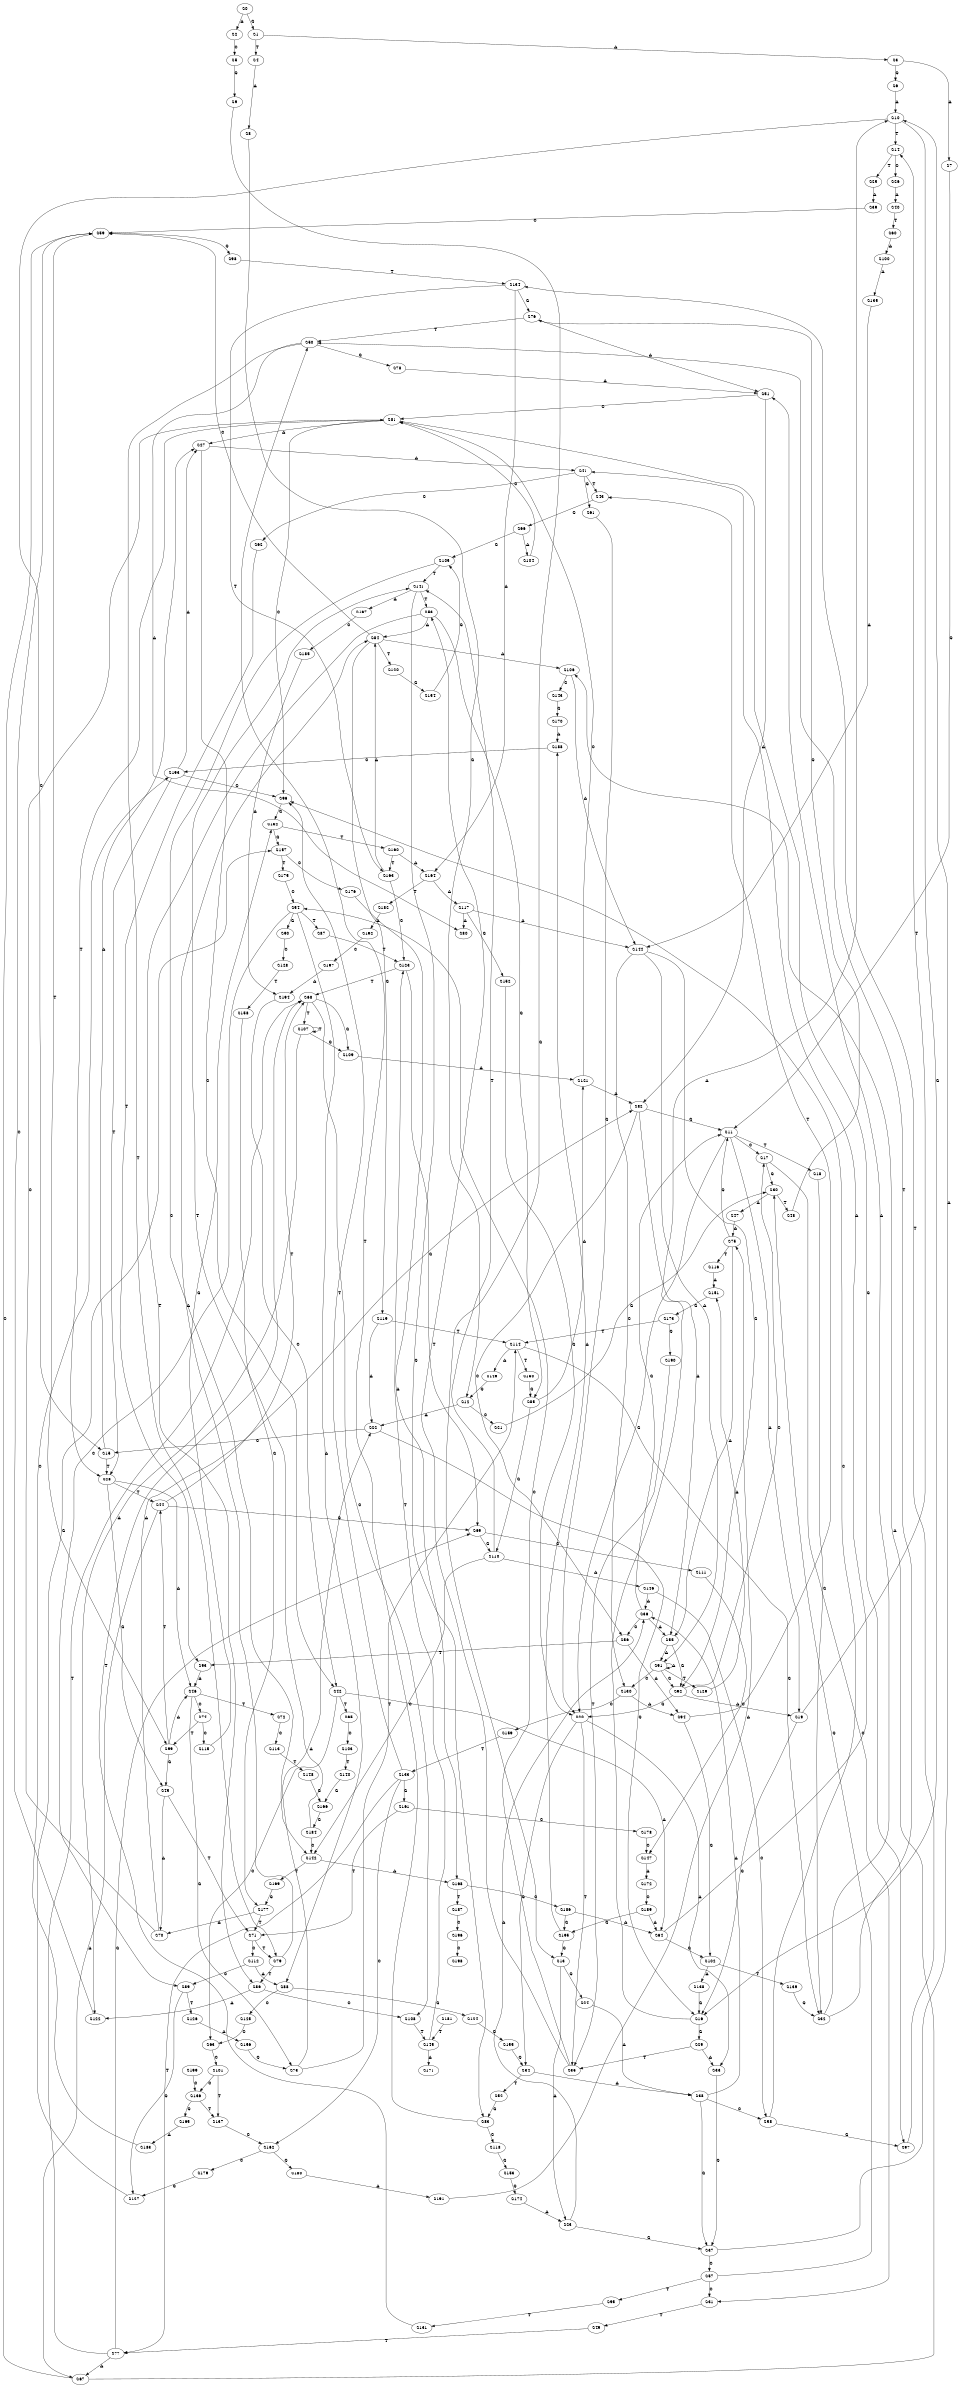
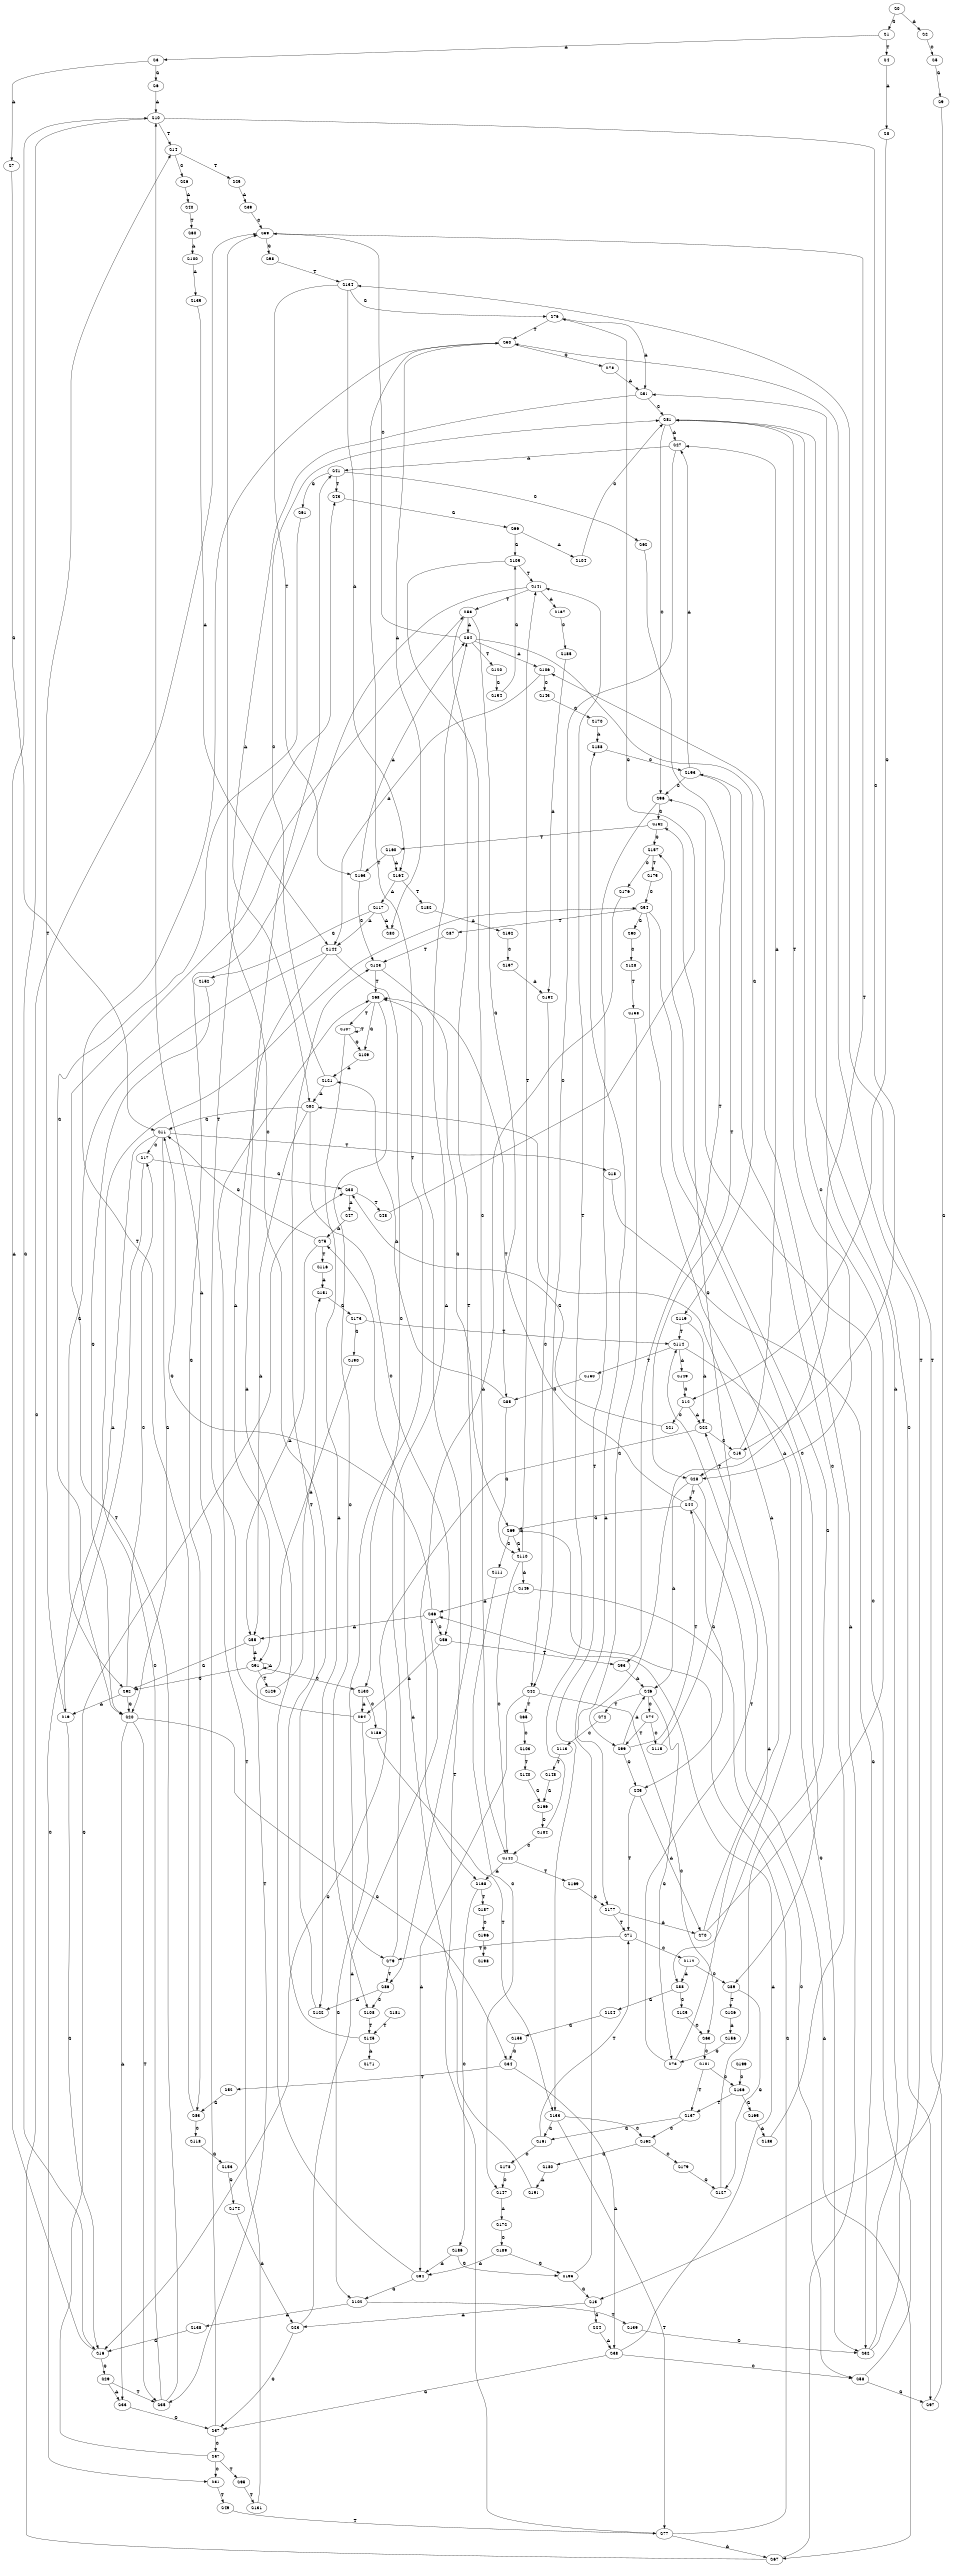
  strict digraph {
    S0
    S1
    S2
    S3
    S4
    S5
    S6
    S7
    S8
    S9
    S10
    S11
    S12
    S13
    S14
    S15
    S16
    S17
    S18
    S19
    S20
    S21
    S22
    S23
    S24
    S25
    S26
    S27
    S28
    S29
    S30
    S31
    S32
    S33
    S34
    S35
    S36
    S37
    S38
    S39
    S40
    S41
    S42
    S44
    S45
    S46
    S47
    S48
    S49
    S50
    S51
    S52
    S53
    S54
    S55
    S56
    S57
    S58
    S59
    S60
    S43
    S61
    S62
    S63
    S64
    S65
    S66
    S67
    S68
    S69
    S70
    S71
    S72
    S73
    S74
    S75
    S76
    S77
    S78
    S79
    S80
    S81
    S82
    S83
    S84
    S85
    S86
    S87
    S88
    S89
    S90
    S91
    S92
    S93
    S94
    S95
    S96
    S97
    S98
    S99
    S100
    S101
    S102
    S103
    S104
    S105
    S106
    S107
    S108
    S109
    S110
    S111
    S112
    S113
    S114
    S115
    S116
    S118
    S119
    S120
    S121
    S122
    S123
    S124
    S125
    S126
    S127
    S128
    S129
    S130
    S131
    S132
    S133
    S134
    S135
    S136
    S137
    S138
    S139
    S140
    S141
    S142
    S143
    S144
    S145
    S146
    S147
    S148
    S149
    S150
    S151
    S117
    S152
    S153
    S154
    S155
    S156
    S157
    S158
    S159
    S160
    S161
    S162
    S163
    S164
    S165
    S166
    S167
    S168
    S169
    S170
    S171
    S172
    S173
    S174
    S175
    S176
    S177
    S178
    S179
    S180
    S182
    S183
    S184
    S185
    S186
    S187
    S188
    S189
    S190
    S191
    S181
    S192
    S193
    S194
    S195
    S196
    S197
    S198
    S199
    S0 -> S1 [label=G]
    S0 -> S2 [label=A]
    S1 -> S3 [label=A]
    S1 -> S4 [label=T]
    S2 -> S5 [label=C]
    S3 -> S6 [label=G]
    S3 -> S7 [label=A]
    S4 -> S8 [label=A]
    S5 -> S9 [label=G]
    S6 -> S10 [label=A]
    S7 -> S11 [label=G]
    S8 -> S12 [label=G]
    S9 -> S13 [label=G]
    S10 -> S14 [label=T]
    S10 -> S15 [label=C]
    S10 -> S16 [label=G]
    S11 -> S17 [label=C]
    S11 -> S18 [label=T]
    S11 -> S19 [label=A]
    S11 -> S20 [label=G]
    S12 -> S21 [label=C]
    S12 -> S22 [label=A]
    S13 -> S23 [label=A]
    S13 -> S24 [label=G]
    S14 -> S25 [label=T]
    S14 -> S26 [label=C]
    S15 -> S27 [label=A]
    S15 -> S28 [label=T]
    S16 -> S10 [label=A]
    S16 -> S29 [label=G]
    S17 -> S30 [label=G]
    S17 -> S31 [label=C]
    S18 -> S32 [label=G]
    S19 -> S14 [label=T]
    S19 -> S16 [label=G]
    S20 -> S33 [label=A]
    S20 -> S34 [label=G]
    S20 -> S35 [label=T]
    S21 -> S30 [label=G]
    S22 -> S15 [label=C]
    S22 -> S16 [label=G]
    S23 -> S36 [label=A]
    S23 -> S37 [label=G]
    S24 -> S38 [label=A]
    S25 -> S39 [label=A]
    S26 -> S40 [label=A]
    S27 -> S41 [label=A]
    S27 -> S42 [label=C]
    S28 -> S44 [label=T]
    S28 -> S45 [label=G]
    S28 -> S46 [label=A]
    S29 -> S33 [label=A]
    S29 -> S35 [label=T]
    S30 -> S47 [label=A]
    S30 -> S48 [label=T]
    S31 -> S49 [label=T]
    S32 -> S50 [label=T]
    S32 -> S51 [label=A]
    S33 -> S37 [label=G]
    S34 -> S38 [label=A]
    S34 -> S52 [label=T]
    S35 -> S53 [label=T]
    S35 -> S54 [label=C]
    S36 -> S11 [label=G]
    S36 -> S55 [label=A]
    S36 -> S56 [label=C]
    S37 -> S10 [label=A]
    S37 -> S57 [label=C]
    S38 -> S36 [label=A]
    S38 -> S37 [label=G]
    S38 -> S58 [label=C]
    S39 -> S59 [label=C]
    S40 -> S60 [label=T]
    S41 -> S43 [label=T]
    S41 -> S61 [label=G]
    S41 -> S62 [label=C]
    S42 -> S63 [label=C]
    S42 -> S64 [label=A]
    S42 -> S65 [label=T]
    S44 -> S67 [label=A]
    S44 -> S68 [label=T]
    S44 -> S69 [label=G]
    S45 -> S70 [label=A]
    S45 -> S71 [label=T]
    S46 -> S72 [label=T]
    S46 -> S73 [label=G]
    S46 -> S74 [label=C]
    S47 -> S75 [label=A]
    S48 -> S76 [label=G]
    S49 -> S77 [label=T]
    S50 -> S78 [label=G]
    S50 -> S79 [label=T]
    S50 -> S80 [label=A]
    S51 -> S81 [label=C]
    S51 -> S82 [label=A]
    S52 -> S83 [label=G]
    S53 -> S84 [label=A]
    S53 -> S85 [label=G]
    S53 -> S86 [label=T]
    S54 -> S87 [label=T]
    S54 -> S88 [label=A]
    S54 -> S89 [label=C]
    S54 -> S90 [label=G]
    S55 -> S91 [label=A]
    S55 -> S92 [label=G]
    S56 -> S93 [label=T]
    S56 -> S94 [label=A]
    S57 -> S30 [label=G]
    S57 -> S31 [label=C]
    S57 -> S95 [label=T]
    S58 -> S96 [label=C]
    S58 -> S97 [label=G]
    S59 -> S98 [label=G]
    S59 -> S99 [label=T]
    S60 -> S100 [label=A]
    S43 -> S66 [label=G]
    S61 -> S20 [label=G]
    S62 -> S93 [label=T]
    S63 -> S101 [label=C]
    S64 -> S41 [label=A]
    S64 -> S102 [label=G]
    S65 -> S103 [label=C]
    S66 -> S104 [label=A]
    S66 -> S105 [label=G]
    S67 -> S59 [label=C]
    S67 -> S106 [label=A]
    S68 -> S107 [label=T]
    S68 -> S108 [label=C]
    S68 -> S109 [label=G]
    S69 -> S110 [label=G]
    S69 -> S111 [label=C]
    S70 -> S81 [label=C]
    S70 -> S82 [label=A]
    S71 -> S79 [label=T]
    S71 -> S112 [label=C]
    S72 -> S113 [label=C]
    S73 -> S22 [label=A]
    S73 -> S114 [label=T]
    S74 -> S99 [label=T]
    S74 -> S115 [label=C]
    S75 -> S11 [label=G]
    S75 -> S55 [label=A]
    S75 -> S116 [label=T]
    S76 -> S50 [label=T]
    S76 -> S51 [label=A]
    S77 -> S67 [label=A]
    S77 -> S68 [label=T]
    S77 -> S69 [label=G]
    S78 -> S51 [label=A]
    S79 -> S84 [label=A]
    S79 -> S86 [label=T]
    S81 -> S27 [label=A]
    S81 -> S28 [label=T]
    S81 -> S96 [label=C]
    S81 -> S97 [label=G]
    S82 -> S11 [label=G]
    S82 -> S55 [label=A]
    S82 -> S56 [label=C]
    S83 -> S50 [label=T]
    S83 -> S118 [label=C]
    S84 -> S59 [label=C]
    S84 -> S106 [label=A]
    S84 -> S119 [label=G]
    S84 -> S120 [label=T]
    S85 -> S110 [label=G]
    S85 -> S121 [label=A]
    S86 -> S108 [label=C]
    S86 -> S122 [label=A]
    S87 -> S123 [label=T]
    S88 -> S124 [label=G]
    S88 -> S125 [label=C]
    S89 -> S126 [label=T]
    S89 -> S127 [label=G]
    S90 -> S128 [label=C]
    S91 -> S91 [label=A]
    S91 -> S92 [label=G]
    S91 -> S129 [label=T]
    S91 -> S130 [label=C]
    S92 -> S17 [label=C]
    S92 -> S19 [label=A]
    S92 -> S20 [label=G]
    S93 -> S46 [label=A]
    S94 -> S43 [label=T]
    S94 -> S102 [label=G]
    S95 -> S131 [label=T]
    S96 -> S132 [label=G]
-   S133 -> S96 [label=T]
+   S96 -> S133 [label=T]
    S97 -> S134 [label=T]
    S98 -> S134 [label=T]
    S99 -> S44 [label=T]
    S99 -> S45 [label=G]
    S99 -> S46 [label=A]
    S100 -> S135 [label=A]
    S101 -> S136 [label=C]
    S101 -> S137 [label=T]
    S102 -> S138 [label=A]
    S102 -> S139 [label=T]
    S103 -> S140 [label=T]
    S104 -> S81 [label=C]
    S105 -> S141 [label=T]
    S105 -> S142 [label=C]
    S106 -> S143 [label=C]
    S106 -> S144 [label=A]
    S107 -> S107 [label=T]
    S107 -> S109 [label=G]
    S107 -> S122 [label=A]
    S108 -> S145 [label=T]
    S109 -> S121 [label=A]
    S110 -> S141 [label=T]
    S110 -> S142 [label=C]
    S110 -> S146 [label=A]
    S111 -> S147 [label=C]
    S112 -> S88 [label=A]
    S112 -> S89 [label=C]
    S113 -> S148 [label=T]
    S114 -> S32 [label=G]
    S114 -> S149 [label=A]
    S114 -> S150 [label=T]
    S115 -> S132 [label=G]
    S116 -> S151 [label=A]
    S118 -> S153 [label=G]
    S119 -> S22 [label=A]
    S119 -> S114 [label=T]
    S120 -> S154 [label=G]
    S121 -> S81 [label=C]
    S121 -> S82 [label=A]
    S122 -> S59 [label=C]
    S123 -> S68 [label=T]
    S123 -> S69 [label=G]
    S124 -> S155 [label=G]
    S125 -> S63 [label=C]
    S126 -> S156 [label=A]
    S127 -> S157 [label=G]
    S128 -> S158 [label=T]
    S129 -> S151 [label=A]
    S130 -> S94 [label=A]
    S130 -> S159 [label=C]
    S131 -> S68 [label=T]
    S132 -> S157 [label=G]
    S132 -> S160 [label=T]
    S133 -> S77 [label=T]
    S133 -> S161 [label=G]
    S133 -> S162 [label=C]
    S134 -> S76 [label=G]
    S134 -> S163 [label=T]
    S134 -> S164 [label=A]
    S135 -> S144 [label=A]
    S136 -> S137 [label=T]
    S136 -> S165 [label=G]
+   S137 -> S161 [label=G]
    S137 -> S162 [label=C]
    S138 -> S16 [label=G]
    S139 -> S32 [label=G]
    S140 -> S166 [label=G]
    S141 -> S53 [label=T]
    S141 -> S83 [label=G]
    S141 -> S167 [label=A]
    S142 -> S168 [label=A]
    S142 -> S169 [label=T]
    S143 -> S170 [label=G]
    S144 -> S91 [label=A]
    S144 -> S92 [label=G]
    S144 -> S130 [label=C]
    S145 -> S123 [label=T]
    S145 -> S171 [label=A]
    S146 -> S36 [label=A]
    S146 -> S58 [label=C]
    S147 -> S172 [label=A]
    S148 -> S166 [label=G]
    S149 -> S12 [label=G]
    S150 -> S85 [label=G]
    S151 -> S173 [label=G]
    S117 -> S80 [label=A]
    S117 -> S144 [label=A]
    S117 -> S152 [label=G]
    S152 -> S20 [label=G]
    S153 -> S174 [label=G]
    S154 -> S105 [label=G]
    S155 -> S34 [label=G]
    S156 -> S73 [label=G]
    S157 -> S175 [label=T]
    S157 -> S176 [label=C]
    S158 -> S177 [label=G]
    S159 -> S133 [label=T]
    S160 -> S163 [label=T]
    S160 -> S164 [label=A]
    S161 -> S71 [label=T]
    S161 -> S178 [label=C]
    S162 -> S179 [label=C]
    S162 -> S180 [label=G]
    S163 -> S84 [label=A]
    S163 -> S123 [label=C]
    S164 -> S117 [label=A]
    S164 -> S182 [label=T]
    S165 -> S183 [label=A]
    S166 -> S184 [label=G]
    S167 -> S185 [label=C]
    S168 -> S186 [label=C]
    S168 -> S187 [label=T]
    S169 -> S177 [label=G]
    S170 -> S188 [label=A]
    S172 -> S189 [label=C]
    S173 -> S114 [label=T]
    S173 -> S190 [label=G]
    S174 -> S23 [label=A]
    S175 -> S54 [label=C]
    S176 -> S168 [label=A]
    S177 -> S70 [label=A]
    S177 -> S71 [label=T]
    S178 -> S147 [label=C]
    S179 -> S127 [label=G]
    S180 -> S191 [label=A]
    S182 -> S192 [label=A]
    S183 -> S193 [label=C]
    S184 -> S141 [label=T]
    S184 -> S142 [label=C]
    S185 -> S194 [label=A]
    S186 -> S64 [label=A]
    S186 -> S195 [label=G]
    S187 -> S196 [label=C]
    S188 -> S193 [label=C]
    S189 -> S64 [label=A]
    S189 -> S195 [label=G]
    S190 -> S35 [label=T]
    S191 -> S75 [label=A]
    S181 -> S145 [label=T]
    S192 -> S197 [label=C]
    S193 -> S27 [label=A]
    S193 -> S28 [label=T]
    S193 -> S96 [label=C]
    S194 -> S42 [label=C]
    S195 -> S13 [label=G]
    S195 -> S188 [label=A]
    S196 -> S198 [label=C]
    S197 -> S194 [label=A]
    S199 -> S136 [label=C]
  }
